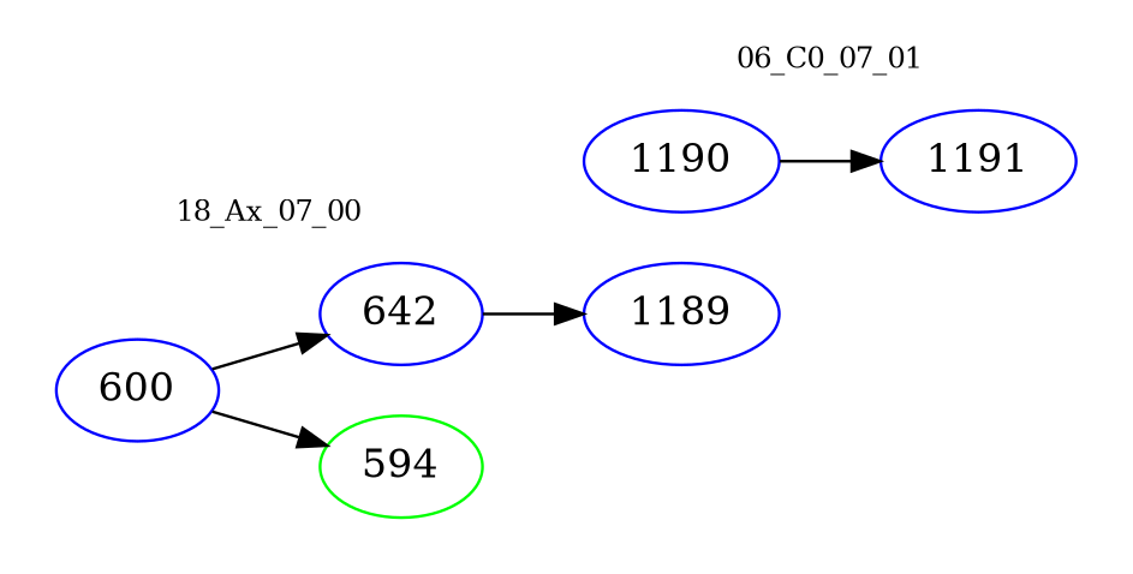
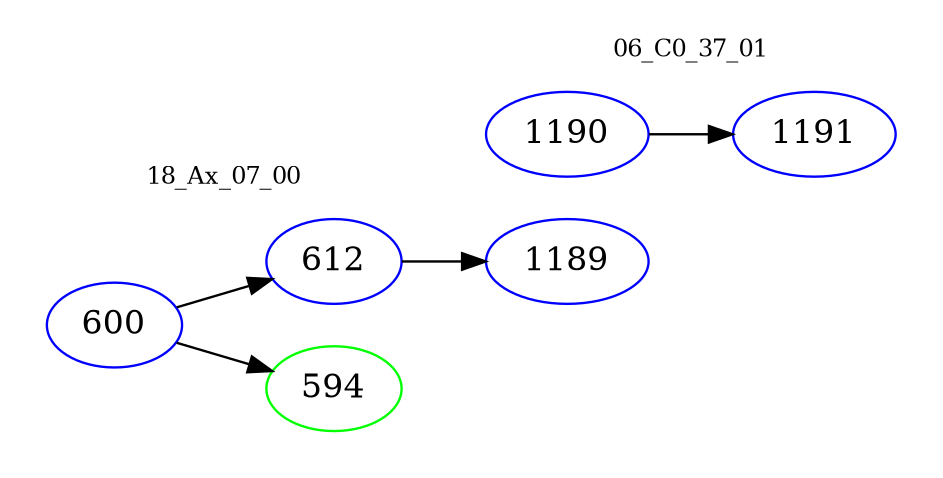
  digraph {
    rankdir=LR
    node [color=blue]
    edge [color=black]
    n1 [label=600]
    n2 [color=green label=594]
-   n3 [label=642]
+   n3 [label=612]
    n4 [label=1190]
    n5 [label=1189]
    n6 [label=1191]
    subgraph cluster_1 {
      color=white
      fontsize=10
      label="18_Ax_07_00"
      n1
      n2
      n3
    }
    subgraph cluster_2 {
      color=white
      fontsize=10
-     label="06_C0_07_01"
+     label="06_C0_37_01"
      n4
      n5
      n6
    }
    n1 -> n2
    n1 -> n3
    n3 -> n5
    n4 -> n6
  }
